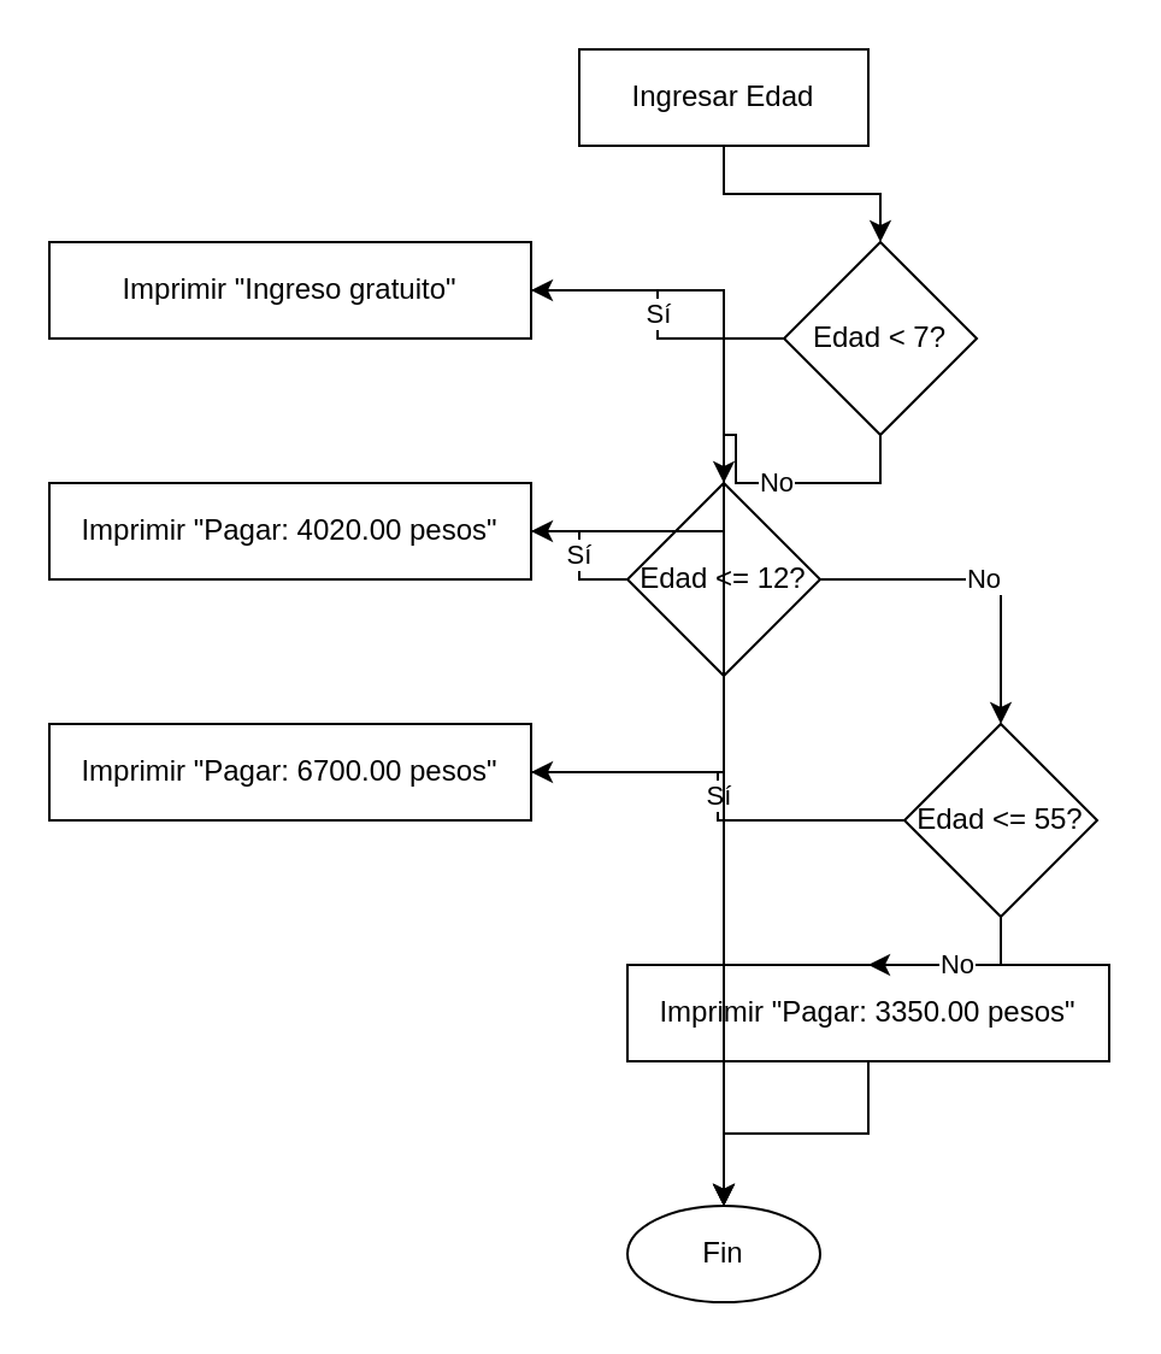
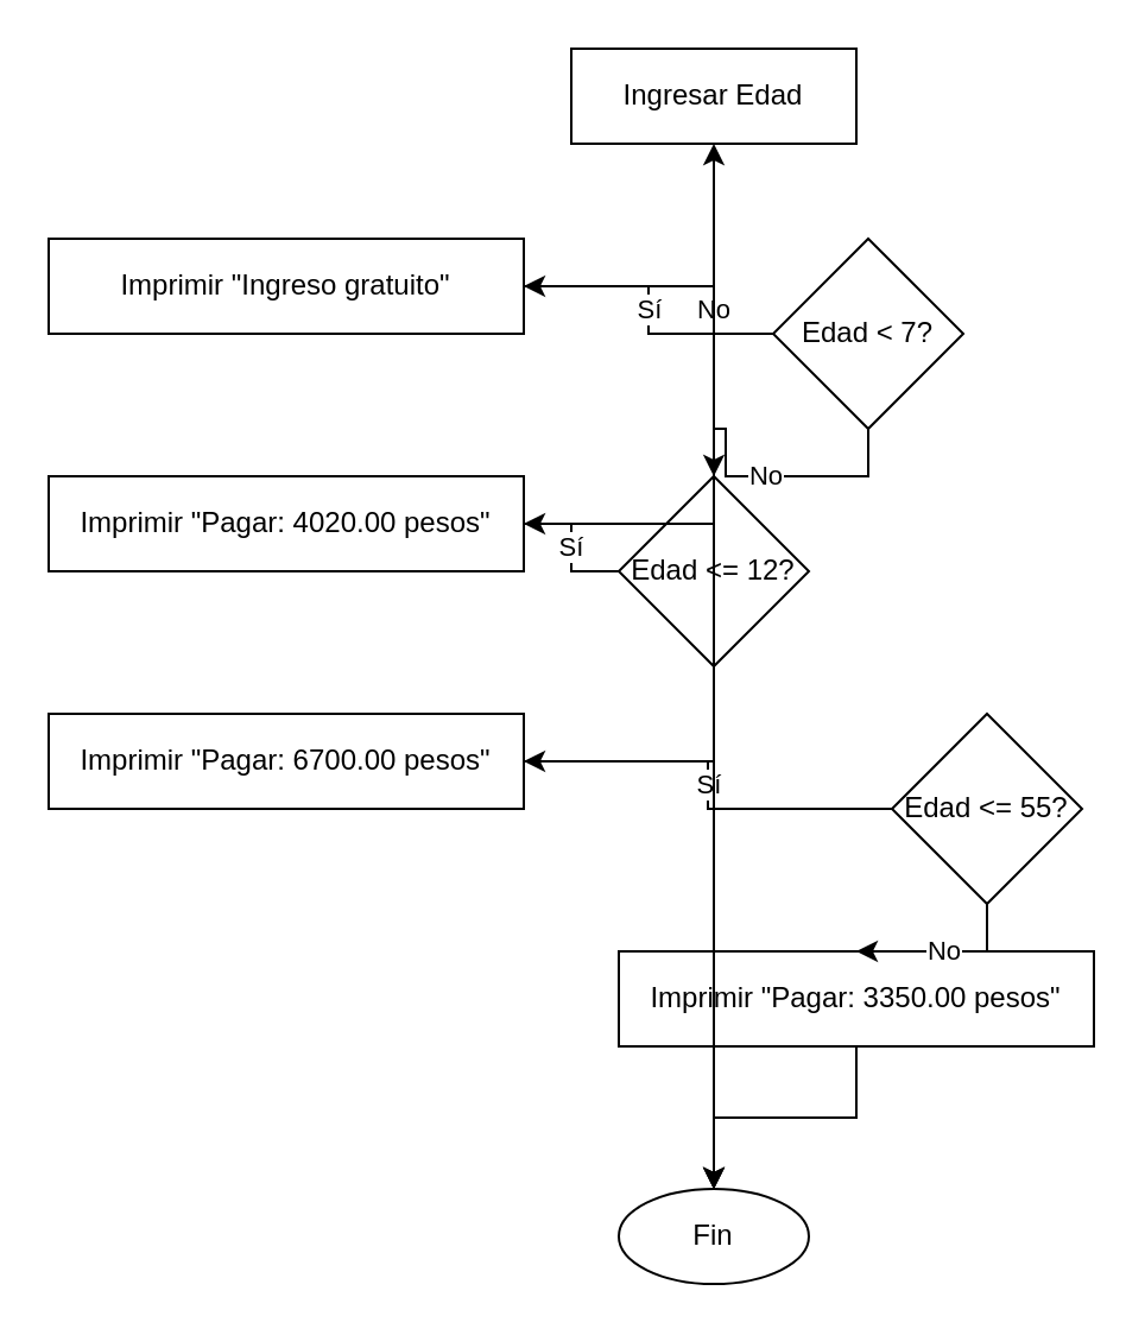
  <mxCell id="0" />
  <mxCell id="1" parent="0" />
  <mxCell id="2" value="Ingresar Edad" style="rounded=0;whiteSpace=wrap;html=1;" vertex="1" parent="1"><mxGeometry x="240" y="20" width="120" height="40" as="geometry" /></mxCell>
  <mxCell id="3" value="Edad &lt; 7?" style="rhombus;whiteSpace=wrap;html=1;" vertex="1" parent="1"><mxGeometry x="325" y="100" width="80" height="80" as="geometry" /></mxCell>
  <mxCell id="4" value="Imprimir &quot;Ingreso gratuito&quot;" style="rounded=0;whiteSpace=wrap;html=1;" vertex="1" parent="1"><mxGeometry x="20" y="100" width="200" height="40" as="geometry" /></mxCell>
  <mxCell id="5" value="Edad &lt;= 12?" style="rhombus;whiteSpace=wrap;html=1;" vertex="1" parent="1"><mxGeometry x="260" y="200" width="80" height="80" as="geometry" /></mxCell>
  <mxCell id="6" value="Imprimir &quot;Pagar: 4020.00 pesos&quot;" style="rounded=0;whiteSpace=wrap;html=1;" vertex="1" parent="1"><mxGeometry x="20" y="200" width="200" height="40" as="geometry" /></mxCell>
  <mxCell id="7" value="Edad &lt;= 55?" style="rhombus;whiteSpace=wrap;html=1;" vertex="1" parent="1"><mxGeometry x="375" y="300" width="80" height="80" as="geometry" /></mxCell>
  <mxCell id="8" value="Imprimir &quot;Pagar: 6700.00 pesos&quot;" style="rounded=0;whiteSpace=wrap;html=1;" vertex="1" parent="1"><mxGeometry x="20" y="300" width="200" height="40" as="geometry" /></mxCell>
  <mxCell id="9" value="Imprimir &quot;Pagar: 3350.00 pesos&quot;" style="rounded=0;whiteSpace=wrap;html=1;" vertex="1" parent="1"><mxGeometry x="260" y="400" width="200" height="40" as="geometry" /></mxCell>
  <mxCell id="10" value="Fin" style="ellipse;whiteSpace=wrap;html=1;" vertex="1" parent="1"><mxGeometry x="260" y="500" width="80" height="40" as="geometry" /></mxCell>
- <mxCell id="11" style="edgeStyle=orthogonalEdgeStyle;rounded=0;orthogonalLoop=1;jettySize=auto;html=1;" edge="1" parent="1" source="2" target="3"><mxGeometry relative="1" as="geometry" /></mxCell>
  <mxCell id="12" value="Sí" style="edgeStyle=orthogonalEdgeStyle;rounded=0;orthogonalLoop=1;jettySize=auto;html=1;" edge="1" parent="1" source="3" target="4"><mxGeometry relative="1" as="geometry" /></mxCell>
  <mxCell id="13" value="No" style="edgeStyle=orthogonalEdgeStyle;rounded=0;orthogonalLoop=1;jettySize=auto;html=1;" edge="1" parent="1" source="3" target="5"><mxGeometry relative="1" as="geometry" /></mxCell>
  <mxCell id="14" value="Sí" style="edgeStyle=orthogonalEdgeStyle;rounded=0;orthogonalLoop=1;jettySize=auto;html=1;" edge="1" parent="1" source="5" target="6"><mxGeometry relative="1" as="geometry" /></mxCell>
- <mxCell id="15" value="No" style="edgeStyle=orthogonalEdgeStyle;rounded=0;orthogonalLoop=1;jettySize=auto;html=1;" edge="1" parent="1" source="5" target="7"><mxGeometry relative="1" as="geometry" /></mxCell>
+ <mxCell id="15" value="No" style="edgeStyle=orthogonalEdgeStyle;rounded=0;orthogonalLoop=1;jettySize=auto;html=1;" edge="1" parent="1" source="5" target="2"><mxGeometry relative="1" as="geometry" /></mxCell>
  <mxCell id="16" value="Sí" style="edgeStyle=orthogonalEdgeStyle;rounded=0;orthogonalLoop=1;jettySize=auto;html=1;" edge="1" parent="1" source="7" target="8"><mxGeometry relative="1" as="geometry" /></mxCell>
  <mxCell id="17" value="No" style="edgeStyle=orthogonalEdgeStyle;rounded=0;orthogonalLoop=1;jettySize=auto;html=1;" edge="1" parent="1" source="7" target="9"><mxGeometry relative="1" as="geometry" /></mxCell>
  <mxCell id="18" style="edgeStyle=orthogonalEdgeStyle;rounded=0;orthogonalLoop=1;jettySize=auto;html=1;" edge="1" parent="1" source="4" target="10"><mxGeometry relative="1" as="geometry" /></mxCell>
  <mxCell id="19" style="edgeStyle=orthogonalEdgeStyle;rounded=0;orthogonalLoop=1;jettySize=auto;html=1;" edge="1" parent="1" source="6" target="10"><mxGeometry relative="1" as="geometry" /></mxCell>
  <mxCell id="20" style="edgeStyle=orthogonalEdgeStyle;rounded=0;orthogonalLoop=1;jettySize=auto;html=1;" edge="1" parent="1" source="8" target="10"><mxGeometry relative="1" as="geometry" /></mxCell>
  <mxCell id="21" style="edgeStyle=orthogonalEdgeStyle;rounded=0;orthogonalLoop=1;jettySize=auto;html=1;" edge="1" parent="1" source="9" target="10"><mxGeometry relative="1" as="geometry" /></mxCell>
